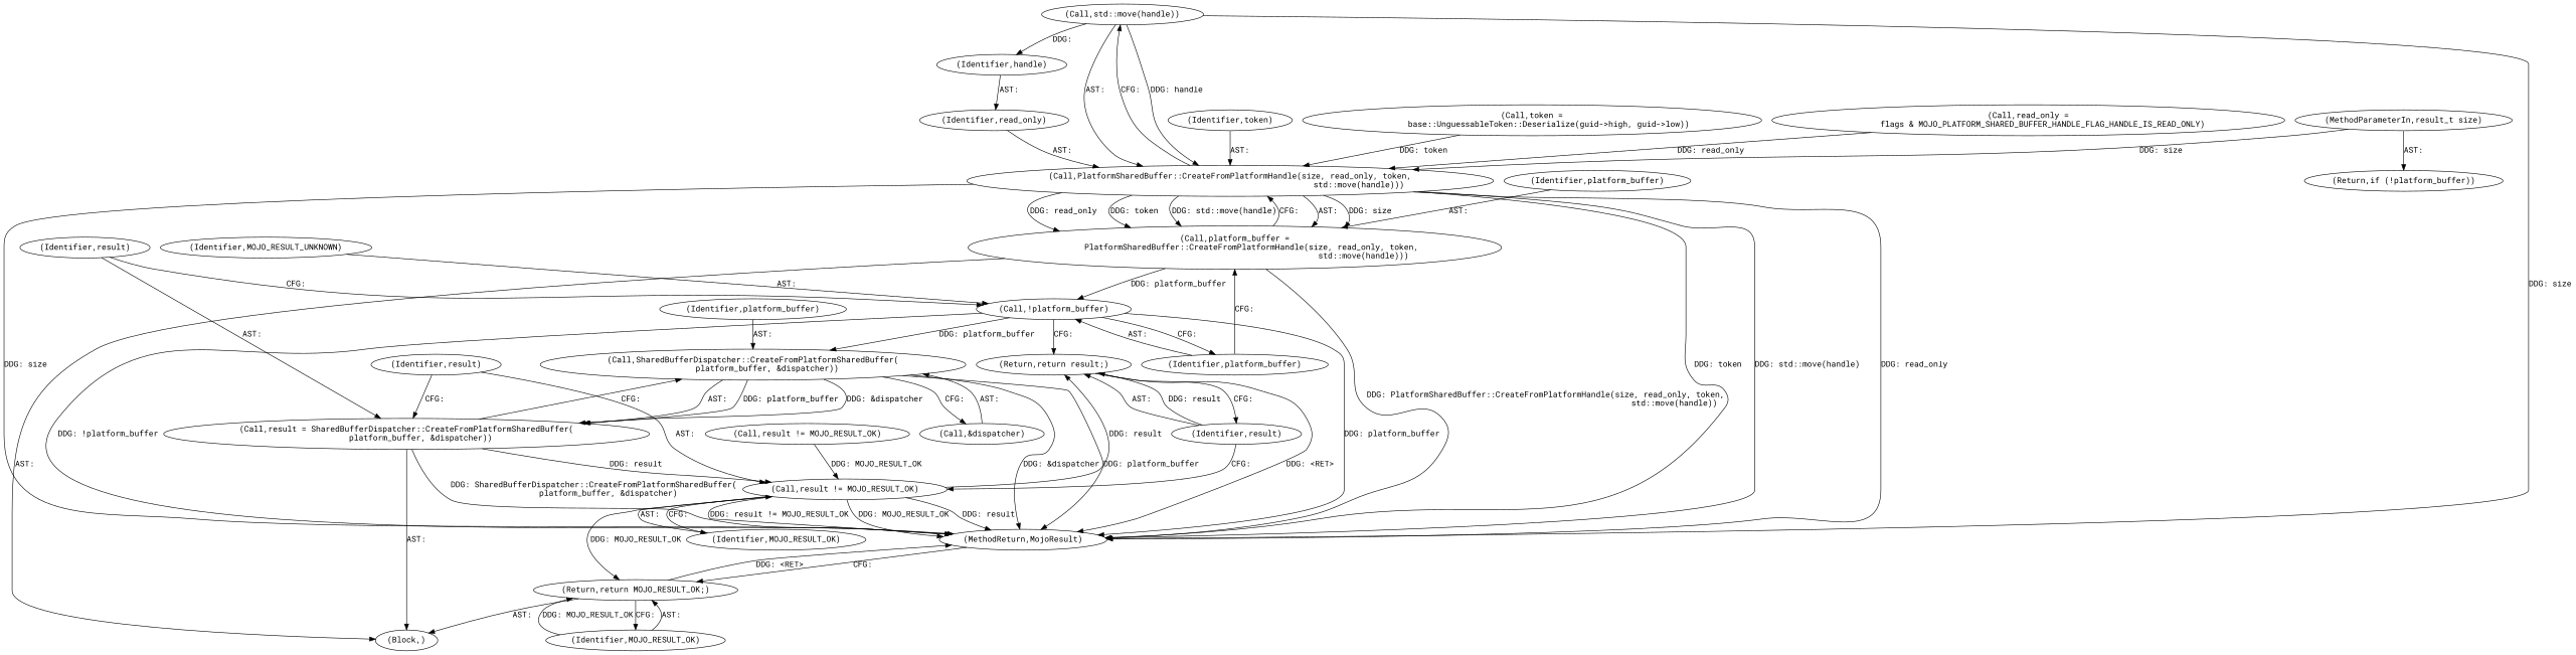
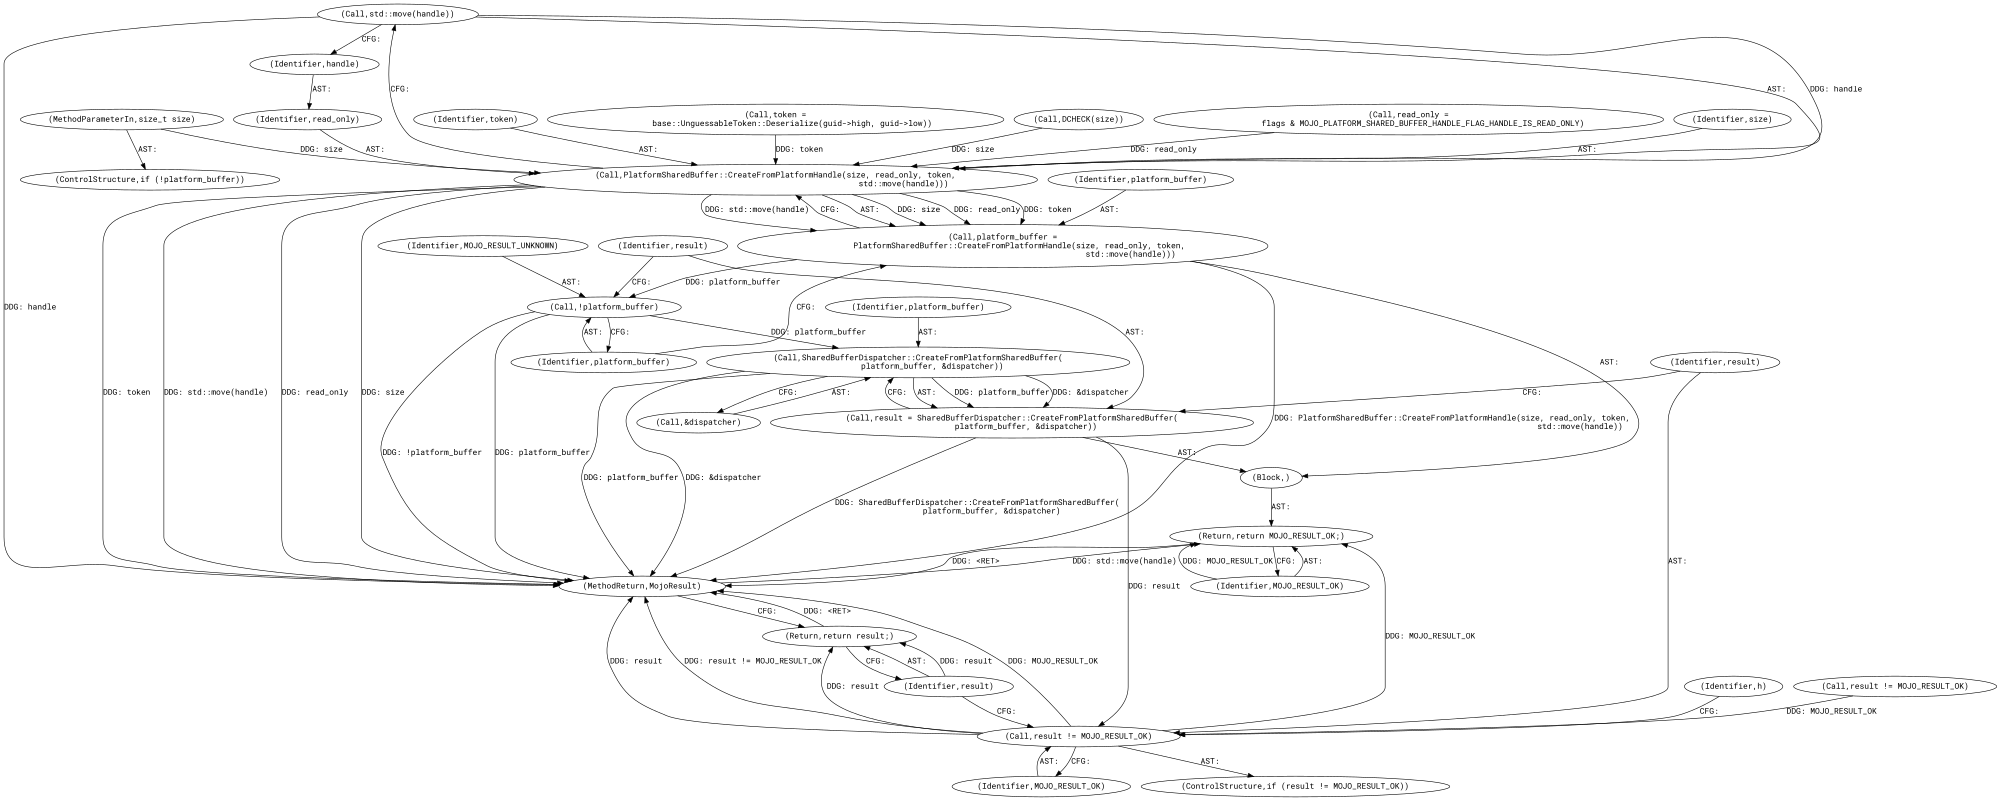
  digraph {
    fontname="Roboto Mono"
    node [fontname="Roboto Mono"]
    edge [fontname="Roboto Mono"]
    n1 [label="(Call,std::move(handle))"]
    n2 [label="(Call,PlatformSharedBuffer::CreateFromPlatformHandle(size, read_only, token,\n                                                      std::move(handle)))"]
    n3 [label="(Identifier,handle)"]
    n4 [label="(MethodReturn,MojoResult)"]
    n5 [label="(Call,platform_buffer =\n       PlatformSharedBuffer::CreateFromPlatformHandle(size, read_only, token,\n                                                      std::move(handle)))"]
    n6 [label="(Identifier,read_only)"]
    n7 [label="(Return,return result;)"]
    n8 [label="(Return,return MOJO_RESULT_OK;)"]
    n9 [label="(Call,!platform_buffer)"]
    n10 [label="(Block,)"]
    n11 [label="(Call,SharedBufferDispatcher::CreateFromPlatformSharedBuffer(\n      platform_buffer, &dispatcher))"]
    n12 [label="(Identifier,platform_buffer)"]
    n13 [label="(Call,result = SharedBufferDispatcher::CreateFromPlatformSharedBuffer(\n      platform_buffer, &dispatcher))"]
    n14 [label="(Call,&dispatcher)"]
-   n15 [label="(Return,if (!platform_buffer))"]
+   n15 [label="(ControlStructure,if (!platform_buffer))"]
    n16 [label="(Call,result != MOJO_RESULT_OK)"]
    n17 [label="(Identifier,MOJO_RESULT_OK)"]
+   n18 [label="(ControlStructure,if (result != MOJO_RESULT_OK))"]
    n19 [label="(Identifier,result)"]
    n20 [label="(Identifier,MOJO_RESULT_OK)"]
    n21 [label="(Identifier,result)"]
-   n22 [label="(MethodParameterIn,result_t size)"]
+   n22 [label="(MethodParameterIn,size_t size)"]
    n23 [label="(Identifier,token)"]
    n24 [label="(Identifier,MOJO_RESULT_UNKNOWN)"]
+   n25 [label="(Identifier,h)"]
    n26 [label="(Call,token =\n       base::UnguessableToken::Deserialize(guid->high, guid->low))"]
    n27 [label="(Call,result != MOJO_RESULT_OK)"]
    n28 [label="(Identifier,result)"]
+   n29 [label="(Call,DCHECK(size))"]
    n30 [label="(Identifier,platform_buffer)"]
    n31 [label="(Identifier,platform_buffer)"]
    n32 [label="(Call,read_only =\n      flags & MOJO_PLATFORM_SHARED_BUFFER_HANDLE_FLAG_HANDLE_IS_READ_ONLY)"]
+   n33 [label="(Identifier,size)"]
    n1 -> n2 [label="AST: "]
    n1 -> n2 [label="DDG: handle"]
-   n1 -> n3 [label="DDG: "]
-   n1 -> n4 [label="DDG: size"]
+   n1 -> n3 [label="CFG: "]
+   n1 -> n4 [label="DDG: handle"]
    n2 -> n1 [label="CFG: "]
    n2 -> n4 [label="DDG: read_only"]
    n2 -> n4 [label="DDG: size"]
    n2 -> n4 [label="DDG: token"]
    n2 -> n4 [label="DDG: std::move(handle)"]
    n2 -> n5 [label="AST: "]
    n2 -> n5 [label="DDG: size"]
    n2 -> n5 [label="DDG: read_only"]
    n2 -> n5 [label="DDG: token"]
    n2 -> n5 [label="DDG: std::move(handle)"]
    n3 -> n6 [label="AST: "]
-   n9 -> n7 [label="CFG: "]
-   n4 -> n8 [label="CFG: "]
+   n4 -> n7 [label="CFG: "]
+   n4 -> n8 [label="DDG: std::move(handle)"]
    n5 -> n2 [label="CFG: "]
    n5 -> n4 [label="DDG: PlatformSharedBuffer::CreateFromPlatformHandle(size, read_only, token,\n                                                      std::move(handle))"]
    n5 -> n9 [label="DDG: platform_buffer"]
    n5 -> n10 [label="AST: "]
    n6 -> n2 [label="AST: "]
    n7 -> n4 [label="DDG: <RET>"]
    n7 -> n19 [label="CFG: "]
    n8 -> n4 [label="DDG: <RET>"]
-   n8 -> n10 [label="AST: "]
+   n10 -> n8 [label="AST: "]
    n8 -> n20 [label="CFG: "]
    n9 -> n4 [label="DDG: !platform_buffer"]
    n9 -> n4 [label="DDG: platform_buffer"]
    n9 -> n11 [label="DDG: platform_buffer"]
    n9 -> n12 [label="CFG: "]
    n11 -> n4 [label="DDG: platform_buffer"]
    n11 -> n4 [label="DDG: &dispatcher"]
    n11 -> n13 [label="AST: "]
    n11 -> n13 [label="DDG: platform_buffer"]
    n11 -> n13 [label="DDG: &dispatcher"]
    n11 -> n14 [label="CFG: "]
    n12 -> n5 [label="CFG: "]
    n12 -> n9 [label="AST: "]
    n13 -> n4 [label="DDG: SharedBufferDispatcher::CreateFromPlatformSharedBuffer(\n      platform_buffer, &dispatcher)"]
    n13 -> n10 [label="AST: "]
    n13 -> n11 [label="CFG: "]
    n13 -> n16 [label="DDG: result"]
    n14 -> n11 [label="AST: "]
    n16 -> n4 [label="DDG: MOJO_RESULT_OK"]
    n16 -> n4 [label="DDG: result"]
    n16 -> n4 [label="DDG: result != MOJO_RESULT_OK"]
    n16 -> n7 [label="DDG: result"]
    n16 -> n8 [label="DDG: MOJO_RESULT_OK"]
    n16 -> n17 [label="CFG: "]
+   n16 -> n18 [label="AST: "]
    n17 -> n16 [label="AST: "]
    n19 -> n7 [label="AST: "]
    n19 -> n7 [label="DDG: result"]
    n19 -> n16 [label="CFG: "]
    n20 -> n8 [label="AST: "]
    n20 -> n8 [label="DDG: MOJO_RESULT_OK"]
    n21 -> n9 [label="CFG: "]
    n21 -> n13 [label="AST: "]
    n22 -> n2 [label="DDG: size"]
    n22 -> n15 [label="AST: "]
    n23 -> n2 [label="AST: "]
    n24 -> n9 [label="AST: "]
+   n25 -> n16 [label="CFG: "]
    n26 -> n2 [label="DDG: token"]
    n27 -> n16 [label="DDG: MOJO_RESULT_OK"]
    n28 -> n13 [label="CFG: "]
    n28 -> n16 [label="AST: "]
+   n29 -> n2 [label="DDG: size"]
    n30 -> n11 [label="AST: "]
    n31 -> n5 [label="AST: "]
    n32 -> n2 [label="DDG: read_only"]
+   n33 -> n2 [label="AST: "]
  }
